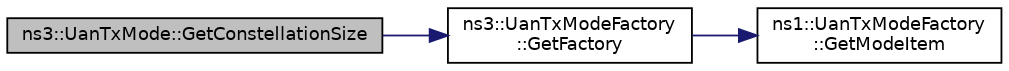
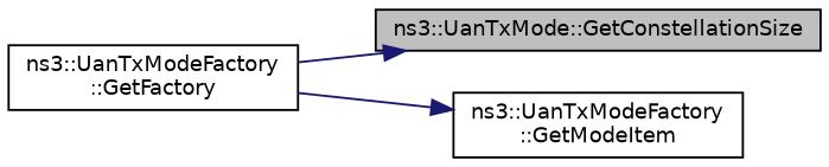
  digraph {
    rankdir=LR
    node [color=black fillcolor=white fontname=Helvetica fontsize=10 shape=record style=filled]
    edge [color=midnightblue fontname=Helvetica fontsize=10 labelfontname=Helvetica labelfontsize=10 style=solid]
    n1 [fillcolor=grey75 fontcolor=black height=0.2 label="ns3::UanTxMode::GetConstellationSize" width=0.4]
    n2 [height=0.2 label="ns3::UanTxModeFactory\l::GetFactory" width=0.4]
-   n3 [height=0.2 label="ns1::UanTxModeFactory\l::GetModeItem" width=0.4]
-   n1 -> n2
+   n3 [height=0.2 label="ns3::UanTxModeFactory\l::GetModeItem" width=0.4]
+   n2 -> n1
    n2 -> n3
  }
